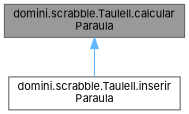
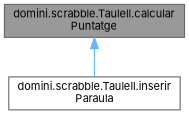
  digraph {
    rankdir=TB
    fontname=Inter
    node [fontname=Inter fontsize=10 shape=box style=filled]
-   n1 [color=gray40 fillcolor=grey60 fontcolor=black height=0.2 label="domini.scrabble.Taulell.calcular\lParaula" width=0.4]
+   n1 [color=gray40 fillcolor=grey60 fontcolor=black height=0.2 label="domini.scrabble.Taulell.calcular\lPuntatge" width=0.4]
    n2 [color=grey40 fillcolor=white height=0.2 label="domini.scrabble.Taulell.inserir\lParaula" width=0.4]
    n1 -> n2 [color=steelblue1 dir=back fontname=Inter fontsize=10 labelfontname=Helvetica labelfontsize=10 style=solid]
  }
